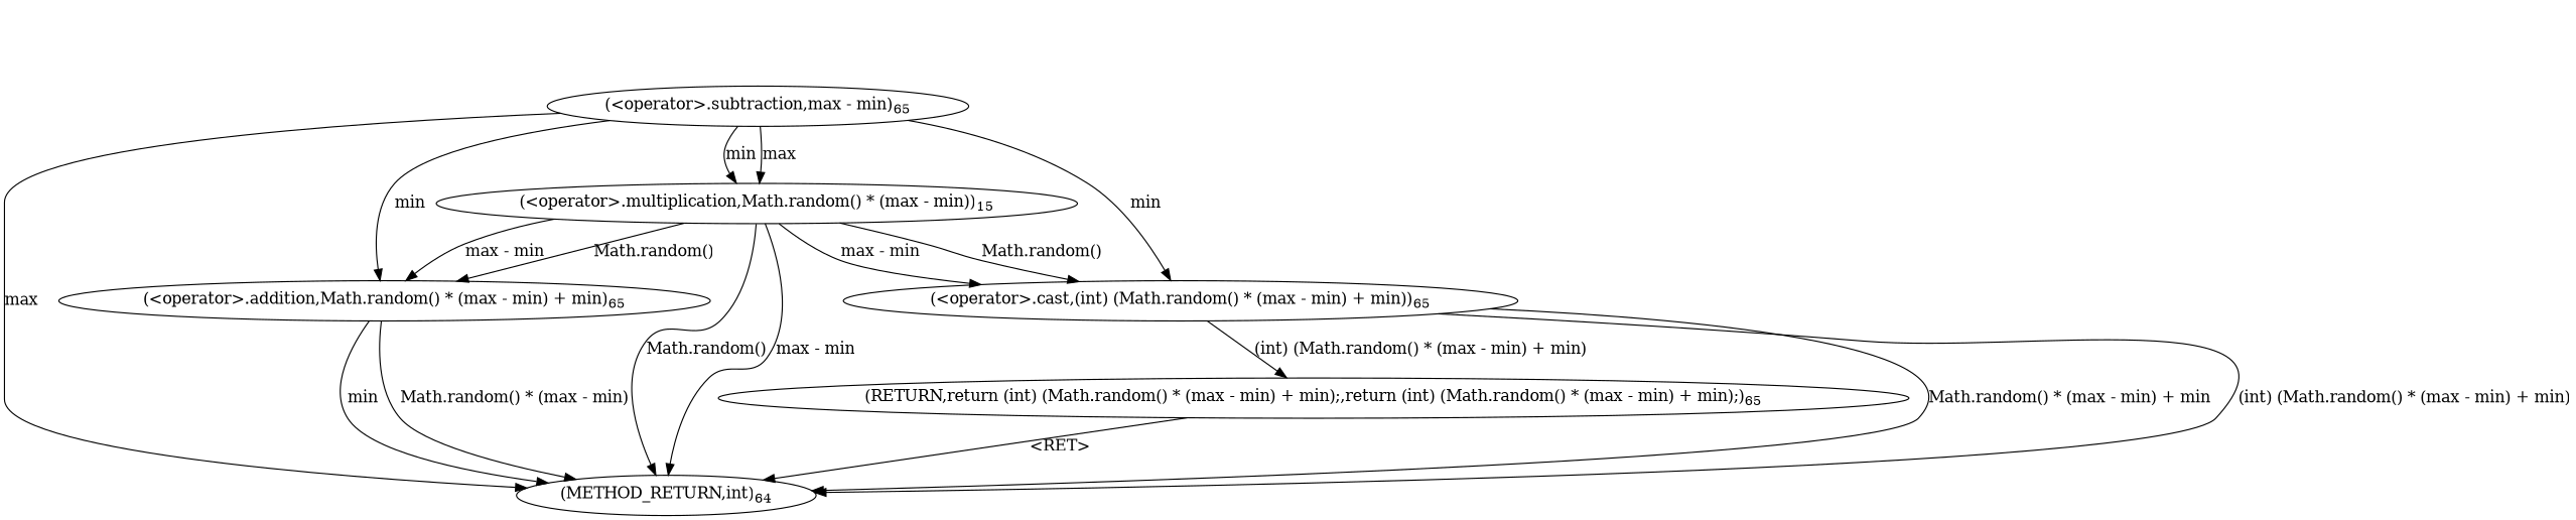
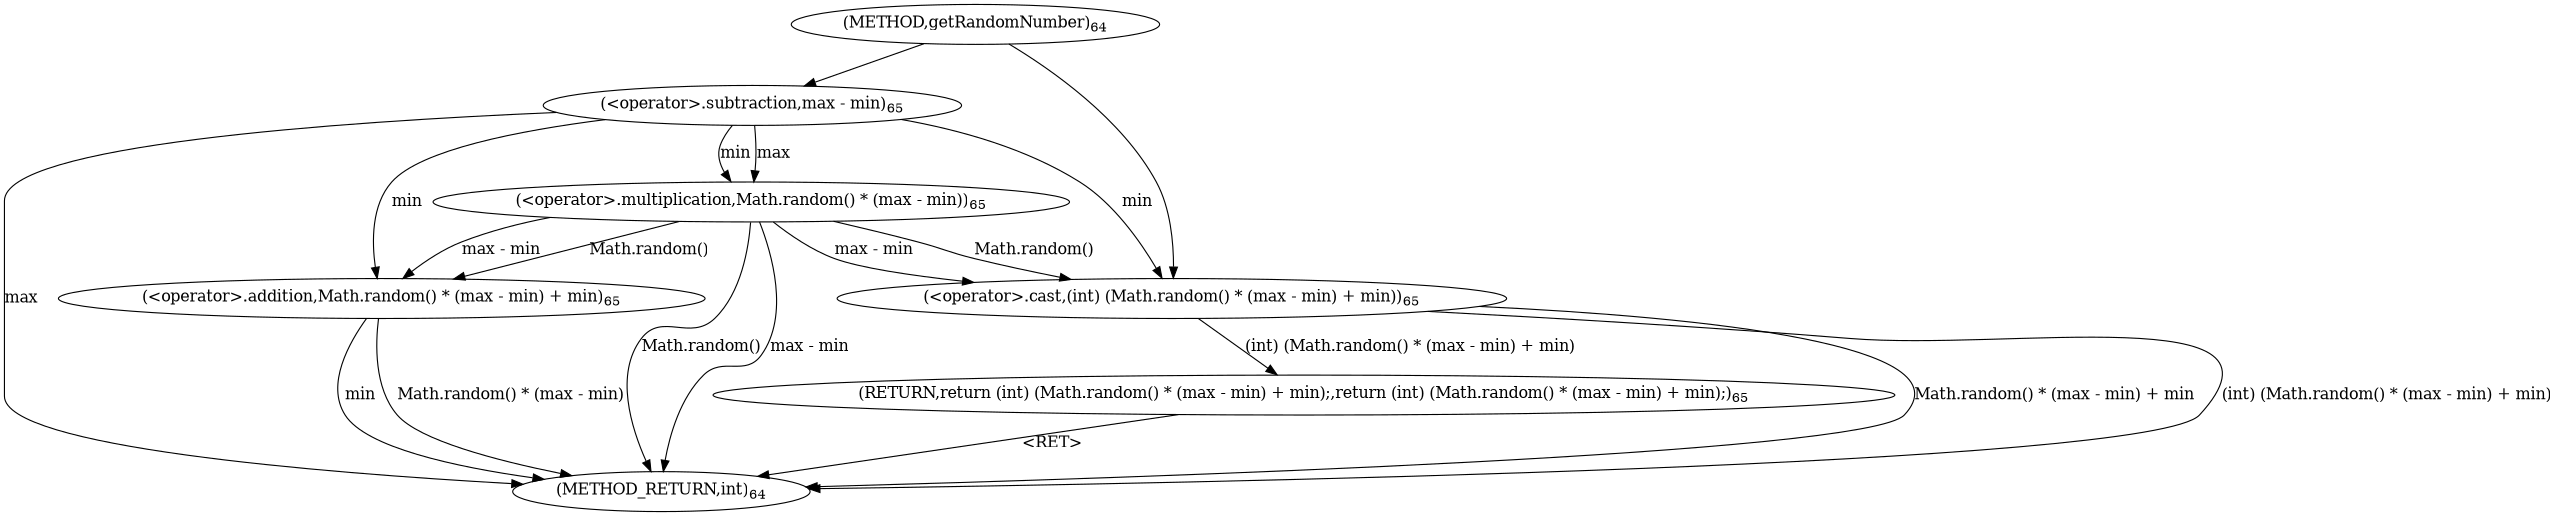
  digraph {
+   n1 [label=<(METHOD,getRandomNumber)<SUB>64</SUB>>]
    n2 [label=<(&lt;operator&gt;.cast,(int) (Math.random() * (max - min) + min))<SUB>65</SUB>>]
    n3 [label=<(&lt;operator&gt;.subtraction,max - min)<SUB>65</SUB>>]
    n4 [label=<(METHOD_RETURN,int)<SUB>64</SUB>>]
    n5 [label=<(RETURN,return (int) (Math.random() * (max - min) + min);,return (int) (Math.random() * (max - min) + min);)<SUB>65</SUB>>]
    n6 [label=<(&lt;operator&gt;.addition,Math.random() * (max - min) + min)<SUB>65</SUB>>]
-   n7 [label=<(&lt;operator&gt;.multiplication,Math.random() * (max - min))<SUB>15</SUB>>]
+   n7 [label=<(&lt;operator&gt;.multiplication,Math.random() * (max - min))<SUB>65</SUB>>]
+   n1 -> n2
+   n1 -> n3
    n2 -> n4 [label="Math.random() * (max - min) + min"]
    n2 -> n4 [label="(int) (Math.random() * (max - min) + min)"]
    n2 -> n5 [label="(int) (Math.random() * (max - min) + min)"]
    n3 -> n2 [label=min]
    n3 -> n4 [label=max]
    n3 -> n6 [label=min]
    n3 -> n7 [label=max]
    n3 -> n7 [label=min]
    n5 -> n4 [label="&lt;RET&gt;"]
    n6 -> n4 [label="Math.random() * (max - min)"]
    n6 -> n4 [label=min]
    n7 -> n2 [label="Math.random()"]
    n7 -> n2 [label="max - min"]
    n7 -> n4 [label="Math.random()"]
    n7 -> n4 [label="max - min"]
    n7 -> n6 [label="Math.random()"]
    n7 -> n6 [label="max - min"]
  }
